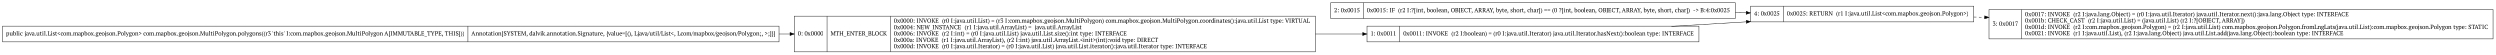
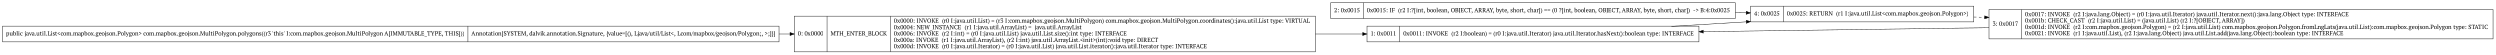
  digraph {
    fontname="PT Serif"
    rankdir=LR
    node [fontname="PT Serif" shape=record]
    edge [fontname="PT Serif"]
    n1 [label="{0\:\ 0x0000|MTH_ENTER_BLOCK\l|0x0000: INVOKE  (r0 I:java.util.List) = (r3 I:com.mapbox.geojson.MultiPolygon) com.mapbox.geojson.MultiPolygon.coordinates():java.util.List type: VIRTUAL \l0x0004: NEW_INSTANCE  (r1 I:java.util.ArrayList) =  java.util.ArrayList \l0x0006: INVOKE  (r2 I:int) = (r0 I:java.util.List) java.util.List.size():int type: INTERFACE \l0x000a: INVOKE  (r1 I:java.util.ArrayList), (r2 I:int) java.util.ArrayList.\<init\>(int):void type: DIRECT \l0x000d: INVOKE  (r0 I:java.util.Iterator) = (r0 I:java.util.List) java.util.List.iterator():java.util.Iterator type: INTERFACE \l}"]
    n2 [label="{1\:\ 0x0011|0x0011: INVOKE  (r2 I:boolean) = (r0 I:java.util.Iterator) java.util.Iterator.hasNext():boolean type: INTERFACE \l}"]
    n3 [label="{4\:\ 0x0025|0x0025: RETURN  (r1 I:java.util.List\<com.mapbox.geojson.Polygon\>) \l}"]
    n4 [label="{2\:\ 0x0015|0x0015: IF  (r2 I:?[int, boolean, OBJECT, ARRAY, byte, short, char]) == (0 ?[int, boolean, OBJECT, ARRAY, byte, short, char])  \-\> B:4:0x0025 \l}"]
    n5 [label="{3\:\ 0x0017|0x0017: INVOKE  (r2 I:java.lang.Object) = (r0 I:java.util.Iterator) java.util.Iterator.next():java.lang.Object type: INTERFACE \l0x001b: CHECK_CAST  (r2 I:java.util.List) = (java.util.List) (r2 I:?[OBJECT, ARRAY]) \l0x001d: INVOKE  (r2 I:com.mapbox.geojson.Polygon) = (r2 I:java.util.List) com.mapbox.geojson.Polygon.fromLngLats(java.util.List):com.mapbox.geojson.Polygon type: STATIC \l0x0021: INVOKE  (r1 I:java.util.List), (r2 I:java.lang.Object) java.util.List.add(java.lang.Object):boolean type: INTERFACE \l}"]
    n6 [label="{public java.util.List\<com.mapbox.geojson.Polygon\> com.mapbox.geojson.MultiPolygon.polygons((r3 'this' I:com.mapbox.geojson.MultiPolygon A[IMMUTABLE_TYPE, THIS]))  | Annotation[SYSTEM, dalvik.annotation.Signature, \{value=[(), Ljava\/util\/List\<, Lcom\/mapbox\/geojson\/Polygon;, \>;]\}]\l}"]
    n1 -> n2
    n2 -> n3
    n3 -> n5 [style=dashed]
    n4 -> n3
+   n5 -> n2
    n6 -> n1
  }
